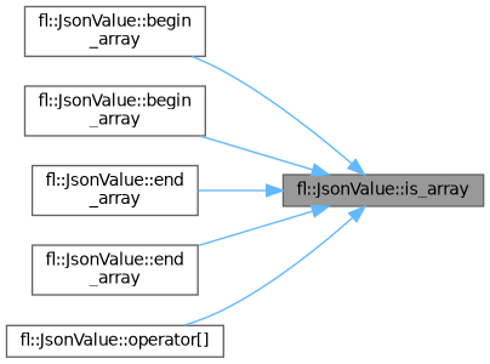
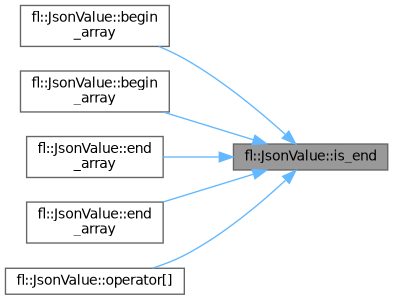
  digraph {
    rankdir=RL
    node [color=grey40 fillcolor=white fontname=Helvetica fontsize=10 shape=box style=filled]
    edge [color=steelblue1 dir=back fontname=Helvetica fontsize=10 labelfontname=Helvetica labelfontsize=10 style=solid]
-   n1 [color=gray40 fillcolor=grey60 fontcolor=black height=0.2 label="fl::JsonValue::is_array" width=0.4]
+   n1 [color=gray40 fillcolor=grey60 fontcolor=black height=0.2 label="fl::JsonValue::is_end" width=0.4]
    n2 [height=0.2 label="fl::JsonValue::begin\l_array" width=0.4]
    n3 [height=0.2 label="fl::JsonValue::begin\l_array" width=0.4]
    n4 [height=0.2 label="fl::JsonValue::end\l_array" width=0.4]
    n5 [height=0.2 label="fl::JsonValue::end\l_array" width=0.4]
    n6 [height=0.2 label="fl::JsonValue::operator[]" width=0.4]
    n1 -> n2
    n1 -> n3
    n1 -> n4
    n1 -> n5
    n1 -> n6
  }
